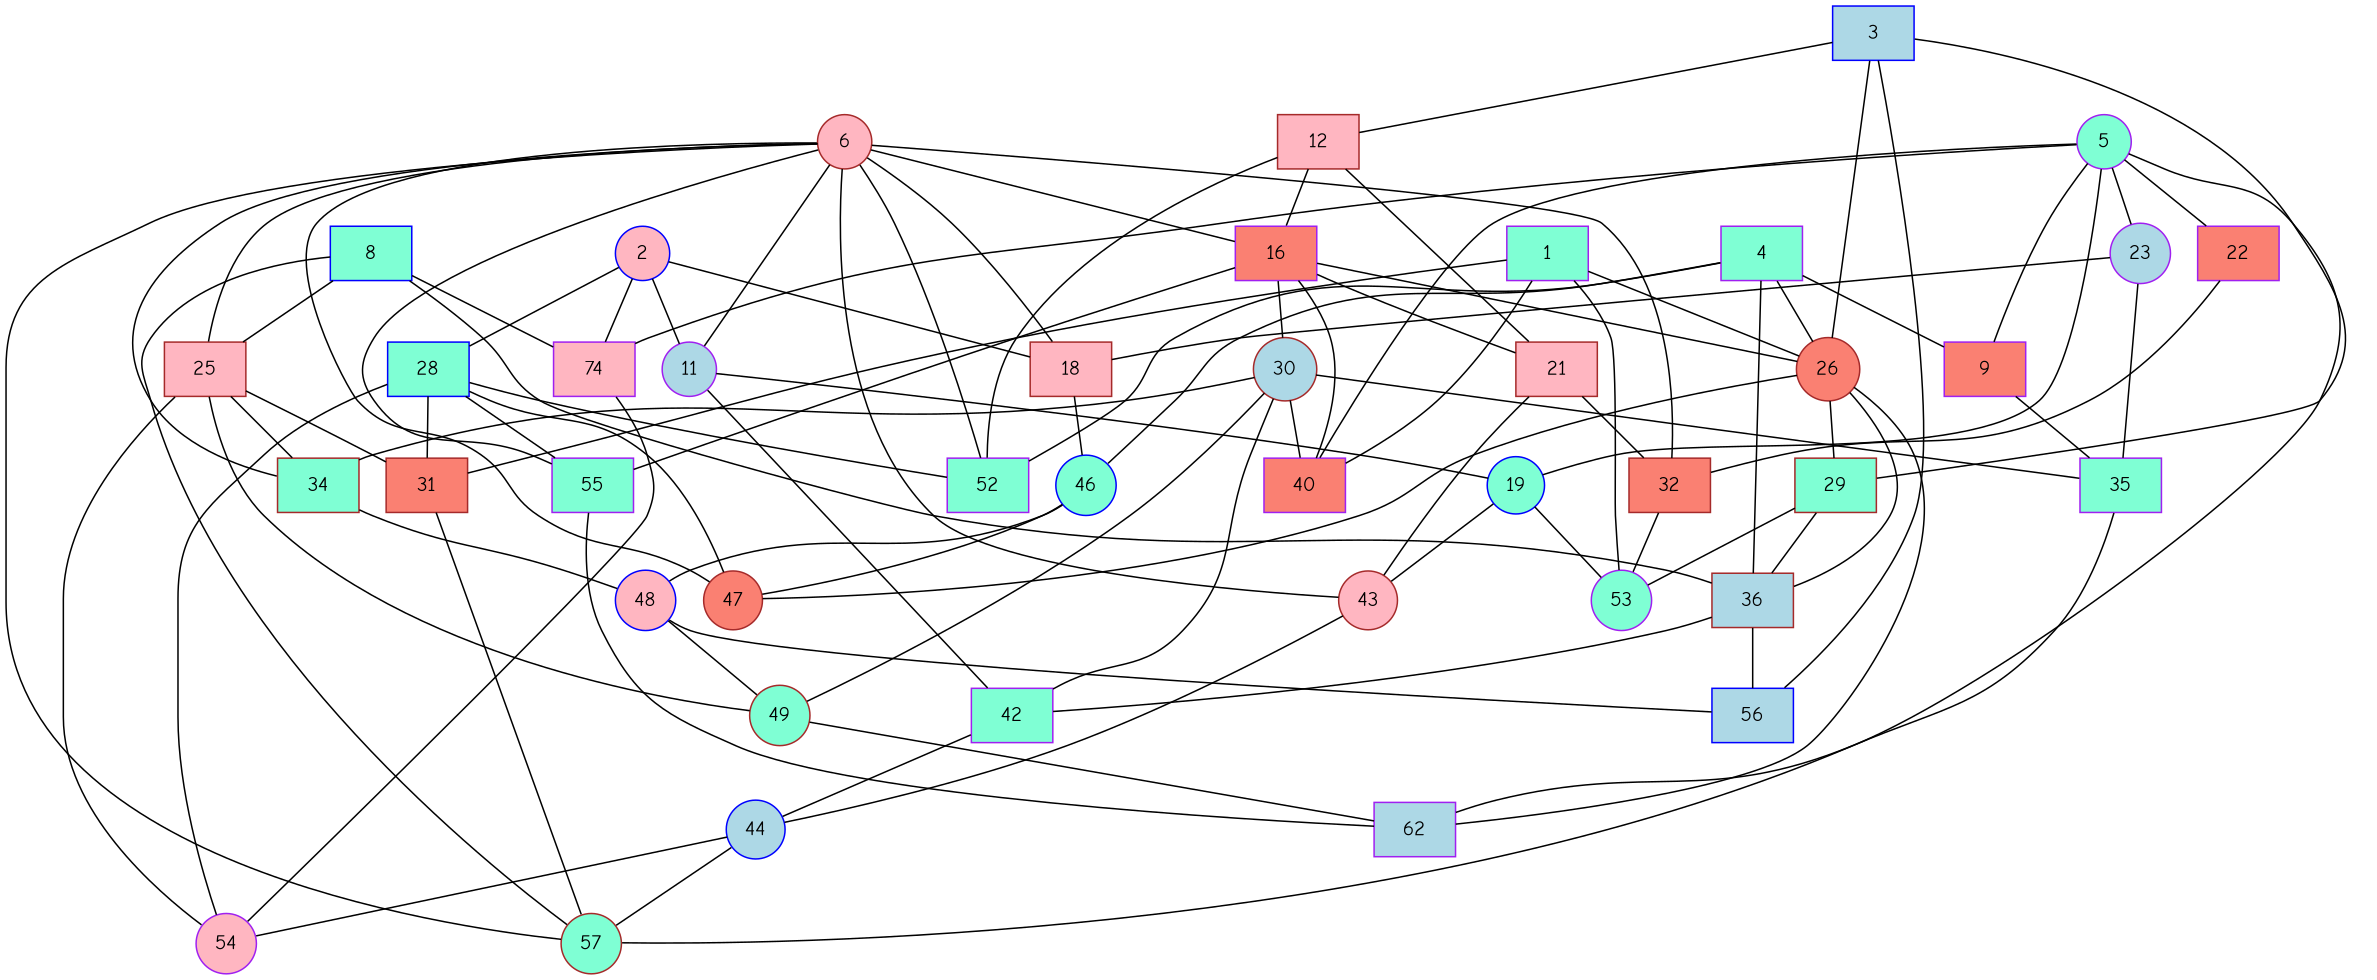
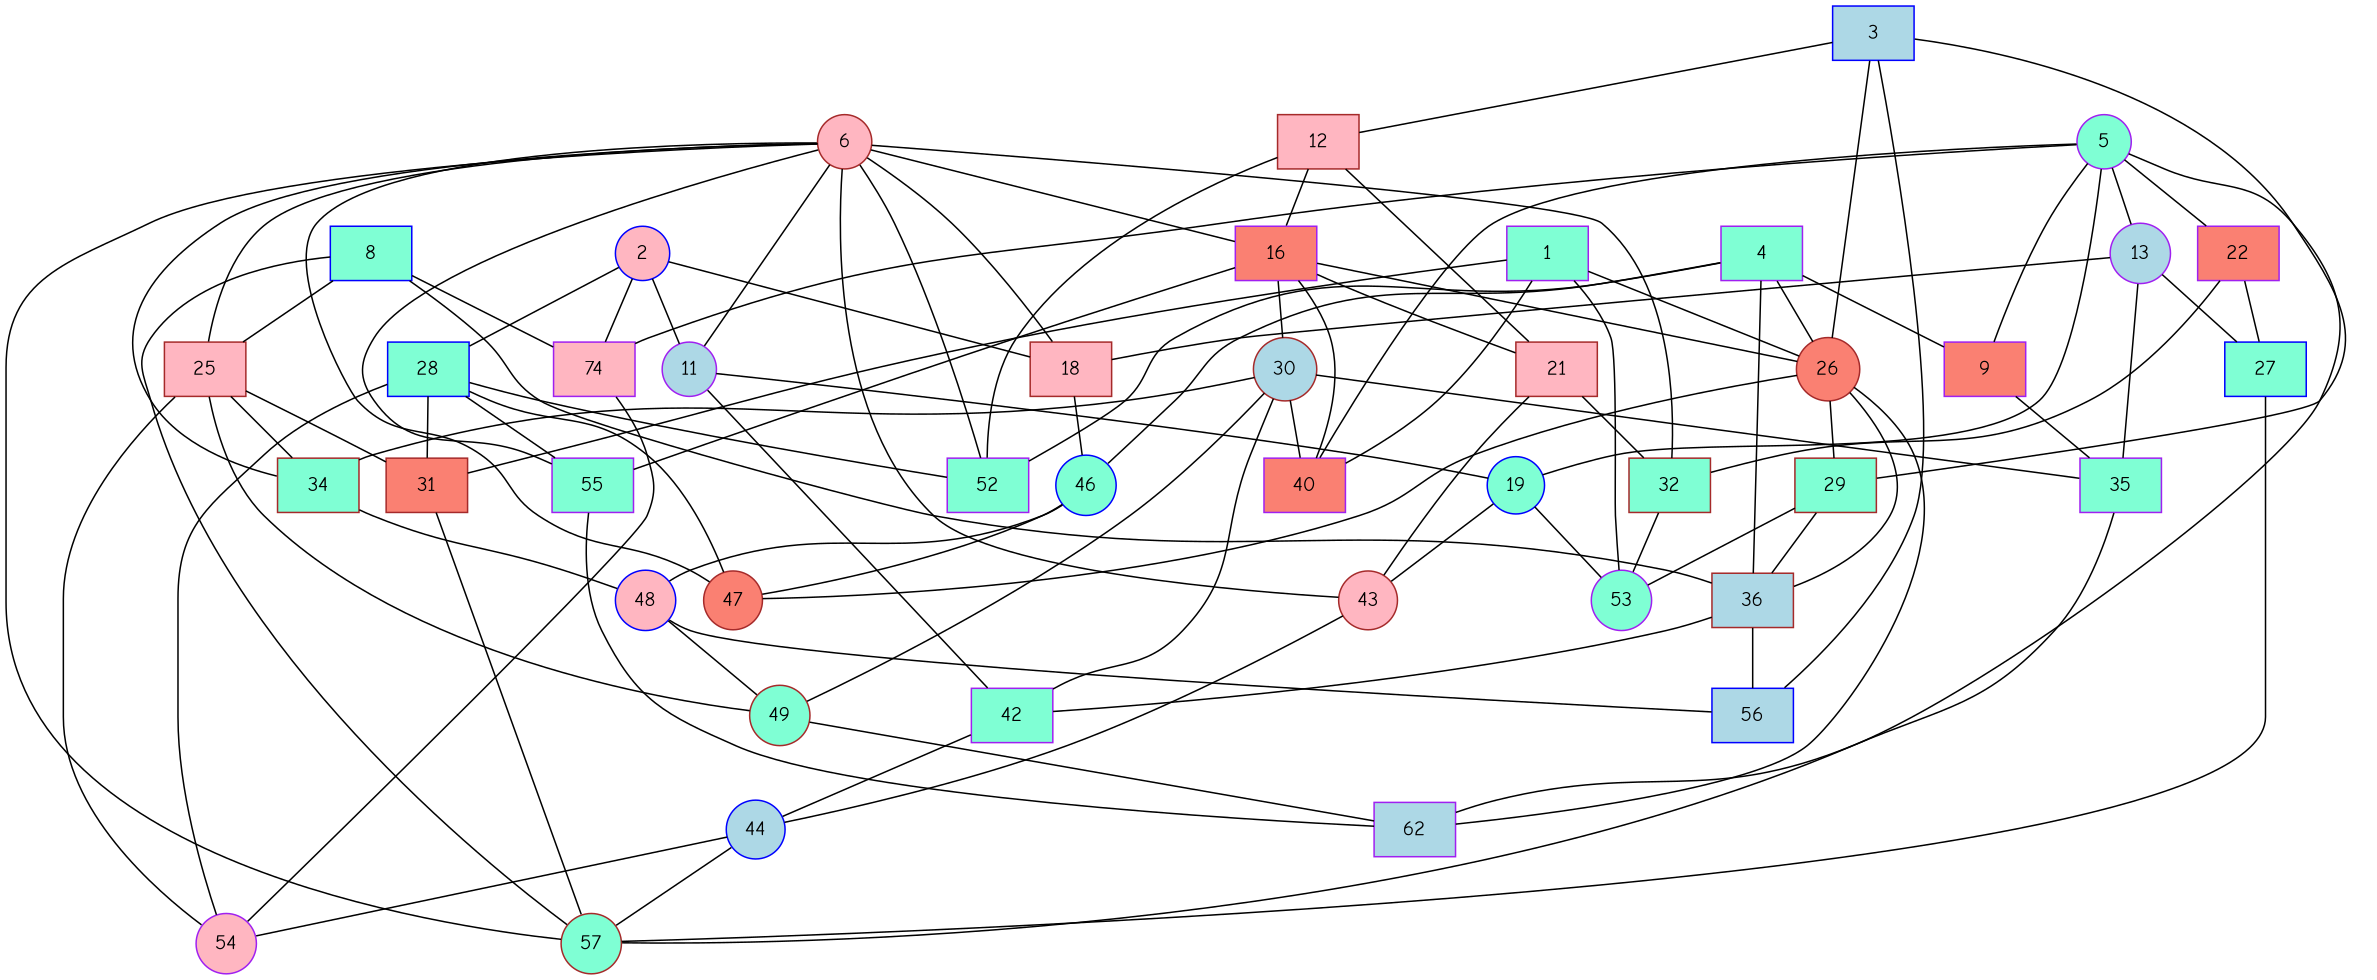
  graph {
    fontname="Comic Neue"
    node [color=purple fillcolor=aquamarine fontname="Comic Neue" shape=box style=filled]
    edge [fontname="Comic Neue"]
    1 [super="+15"]
    26 [color=brown fillcolor=salmon shape=circle super="+38"]
    31 [color=brown fillcolor=salmon]
    40 [fillcolor=salmon]
    53 [shape=circle]
    3 [color=blue fillcolor=lightblue super="+23"]
    12 [color=brown fillcolor=lightpink]
    29 [color=brown]
    56 [color=blue fillcolor=lightblue]
    36 [color=brown fillcolor=lightblue super="+50"]
    62 [fillcolor=lightblue]
    47 [color=brown fillcolor=salmon shape=circle]
    57 [color=brown shape=circle super="+60"]
    2 [color=blue fillcolor=lightpink shape=circle]
    11 [fillcolor=lightblue shape=circle]
    n16 [fillcolor=lightpink label=74]
    18 [color=brown fillcolor=lightpink]
    28 [color=blue super="+41"]
    19 [color=blue shape=circle]
    42
    54 [fillcolor=lightpink shape=circle]
    46 [color=blue shape=circle]
    52
    55
    16 [fillcolor=salmon super="+24+20"]
    21 [color=brown fillcolor=lightpink]
    4 [super="+7"]
    9 [fillcolor=salmon]
    35
    48 [color=blue fillcolor=lightpink shape=circle]
    5 [shape=circle super="+17"]
-   13 [fillcolor=lightblue shape=circle label=23]
+   13 [fillcolor=lightblue shape=circle]
    22 [fillcolor=salmon]
+   27 [color=blue]
    43 [color=brown fillcolor=lightpink shape=circle]
-   32 [color=brown fillcolor=salmon]
+   32 [color=brown]
    6 [color=brown fillcolor=lightpink shape=circle super="+10"]
    25 [color=brown fillcolor=lightpink super="+33"]
    34 [color=brown]
    30 [color=brown fillcolor=lightblue shape=circle super="+39"]
    49 [color=brown shape=circle]
    44 [color=blue fillcolor=lightblue shape=circle]
    8 [color=blue]
    1 -- 26
    1 -- 31
    1 -- 40
    1 -- 53
    26 -- 29
    26 -- 36
    26 -- 62
    26 -- 47
    31 -- 57
    3 -- 26
    3 -- 12
    3 -- 29
    3 -- 56
    12 -- 52
    12 -- 16
    12 -- 21
    29 -- 53
    29 -- 36
    36 -- 56
    36 -- 42
    2 -- 11
    2 -- n16
    2 -- 18
    2 -- 28
    11 -- 19
    11 -- 42
    n16 -- 54
    18 -- 46
    28 -- 31
    28 -- 47
    28 -- 54
    28 -- 52
    28 -- 55
    19 -- 53
    19 -- 43
    42 -- 44
    46 -- 47
    46 -- 48
    55 -- 62
    16 -- 26
    16 -- 40
    16 -- 55
    16 -- 21
    16 -- 30
    21 -- 43
    21 -- 32
    4 -- 26
    4 -- 36
    4 -- 46
    4 -- 52
    4 -- 9
    9 -- 35
    35 -- 57
    48 -- 56
    48 -- 49
    5 -- 40
    5 -- 62
    5 -- n16
    5 -- 19
    5 -- 9
    5 -- 13
    5 -- 22 [weight=2]
    13 -- 18
    13 -- 35
+   13 -- 27
+   22 -- 27
    22 -- 32
+   27 -- 57
    43 -- 44
    32 -- 53
    6 -- 47
    6 -- 57
    6 -- 11
    6 -- 18
    6 -- 52
    6 -- 55
    6 -- 16 [weight=2]
    6 -- 43
    6 -- 32
    6 -- 25
    6 -- 34
    25 -- 31
    25 -- 54
    25 -- 34
    25 -- 49
    34 -- 48
    30 -- 40
    30 -- 42
    30 -- 35
    30 -- 34
    30 -- 49
    49 -- 62
    44 -- 57
    44 -- 54
    8 -- 36
    8 -- 57
    8 -- n16
    8 -- 25
  }
